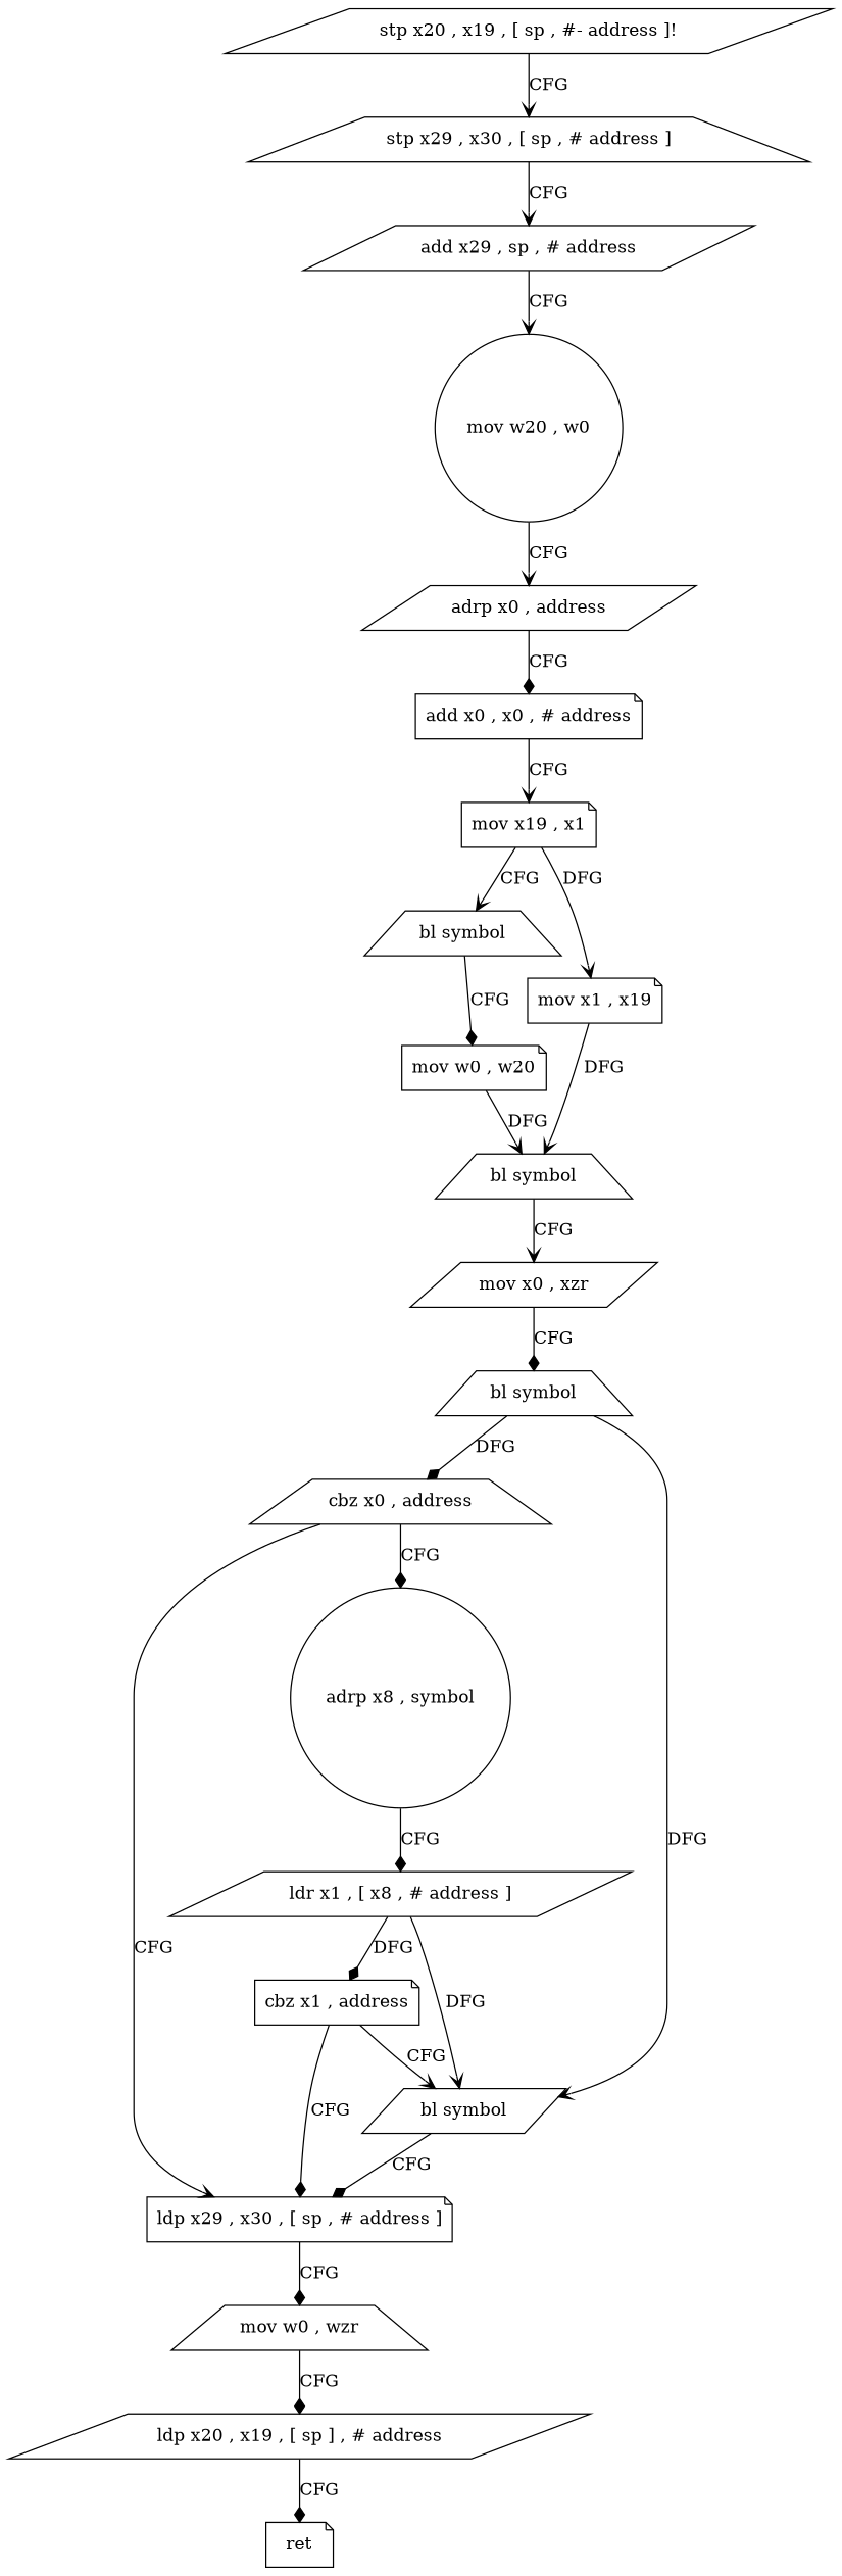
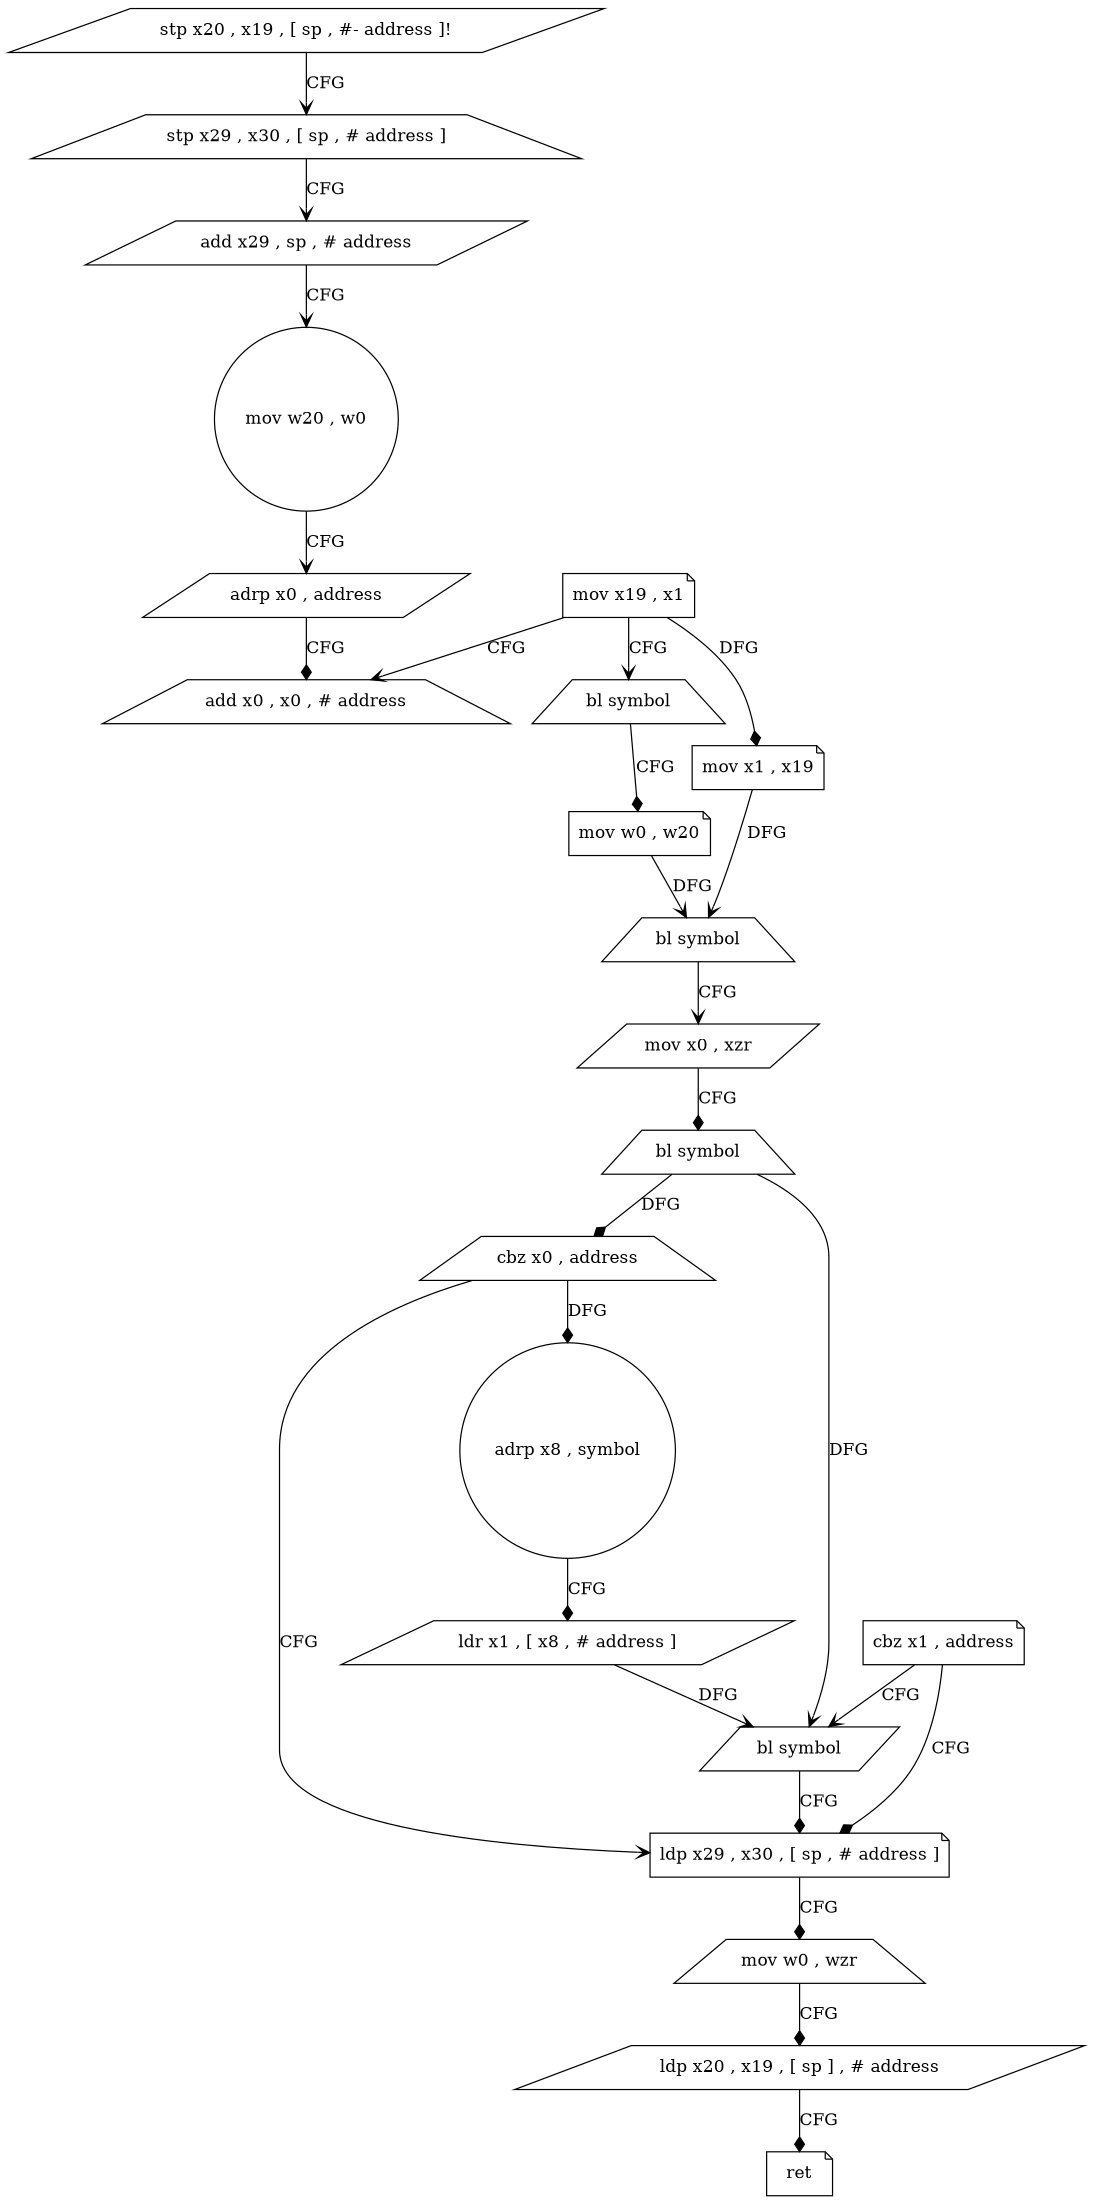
  digraph {
    node [shape=parallelogram]
    edge [arrowhead=vee]
    n1 [label="stp x20 , x19 , [ sp , #- address ]!"]
    n2 [label="stp x29 , x30 , [ sp , # address ]" shape=trapezium]
    n3 [label="add x29 , sp , # address"]
    n4 [label="mov w20 , w0" shape=circle]
    n5 [label="adrp x0 , address"]
-   n6 [label="add x0 , x0 , # address" shape=note]
+   n6 [label="add x0 , x0 , # address" shape=trapezium]
    n7 [label="mov w0 , w20" shape=note]
    n8 [label="bl symbol" shape=trapezium]
    n9 [label="mov x19 , x1" shape=note]
    n10 [label="bl symbol" shape=trapezium]
    n11 [label="mov x1 , x19" shape=note]
    n12 [label="mov x0 , xzr"]
    n13 [label="bl symbol" shape=trapezium]
    n14 [label="cbz x0 , address" shape=trapezium]
    n15 [label="bl symbol"]
    n16 [label="ldp x29 , x30 , [ sp , # address ]" shape=note]
    n17 [label="adrp x8 , symbol" shape=circle]
    n18 [label="mov w0 , wzr" shape=trapezium]
    n19 [label="ldr x1 , [ x8 , # address ]"]
    n20 [label="ldp x20 , x19 , [ sp ] , # address"]
    n21 [label="cbz x1 , address" shape=note]
    n22 [label=ret shape=note]
    n1 -> n2 [label=CFG]
    n2 -> n3 [label=CFG]
    n3 -> n4 [label=CFG]
    n4 -> n5 [label=CFG]
    n5 -> n6 [arrowhead=diamond label=CFG]
-   n6 -> n9 [label=CFG]
+   n9 -> n6 [label=CFG]
    n7 -> n8 [label=DFG]
    n8 -> n12 [label=CFG]
    n9 -> n10 [label=CFG]
-   n9 -> n11 [label=DFG]
+   n9 -> n11 [arrowhead=diamond label=DFG]
    n10 -> n7 [arrowhead=diamond label=CFG]
    n11 -> n8 [label=DFG]
    n12 -> n13 [arrowhead=diamond label=CFG]
    n13 -> n14 [arrowhead=diamond label=DFG]
    n13 -> n15 [label=DFG]
    n14 -> n16 [label=CFG]
-   n14 -> n17 [arrowhead=diamond label=CFG]
+   n14 -> n17 [arrowhead=diamond label=DFG]
    n15 -> n16 [arrowhead=diamond label=CFG]
    n16 -> n18 [arrowhead=diamond label=CFG]
    n17 -> n19 [arrowhead=diamond label=CFG]
    n18 -> n20 [arrowhead=diamond label=CFG]
    n19 -> n15 [label=DFG]
-   n19 -> n21 [arrowhead=diamond label=DFG]
    n20 -> n22 [arrowhead=diamond label=CFG]
    n21 -> n15 [label=CFG]
    n21 -> n16 [arrowhead=diamond label=CFG]
  }
